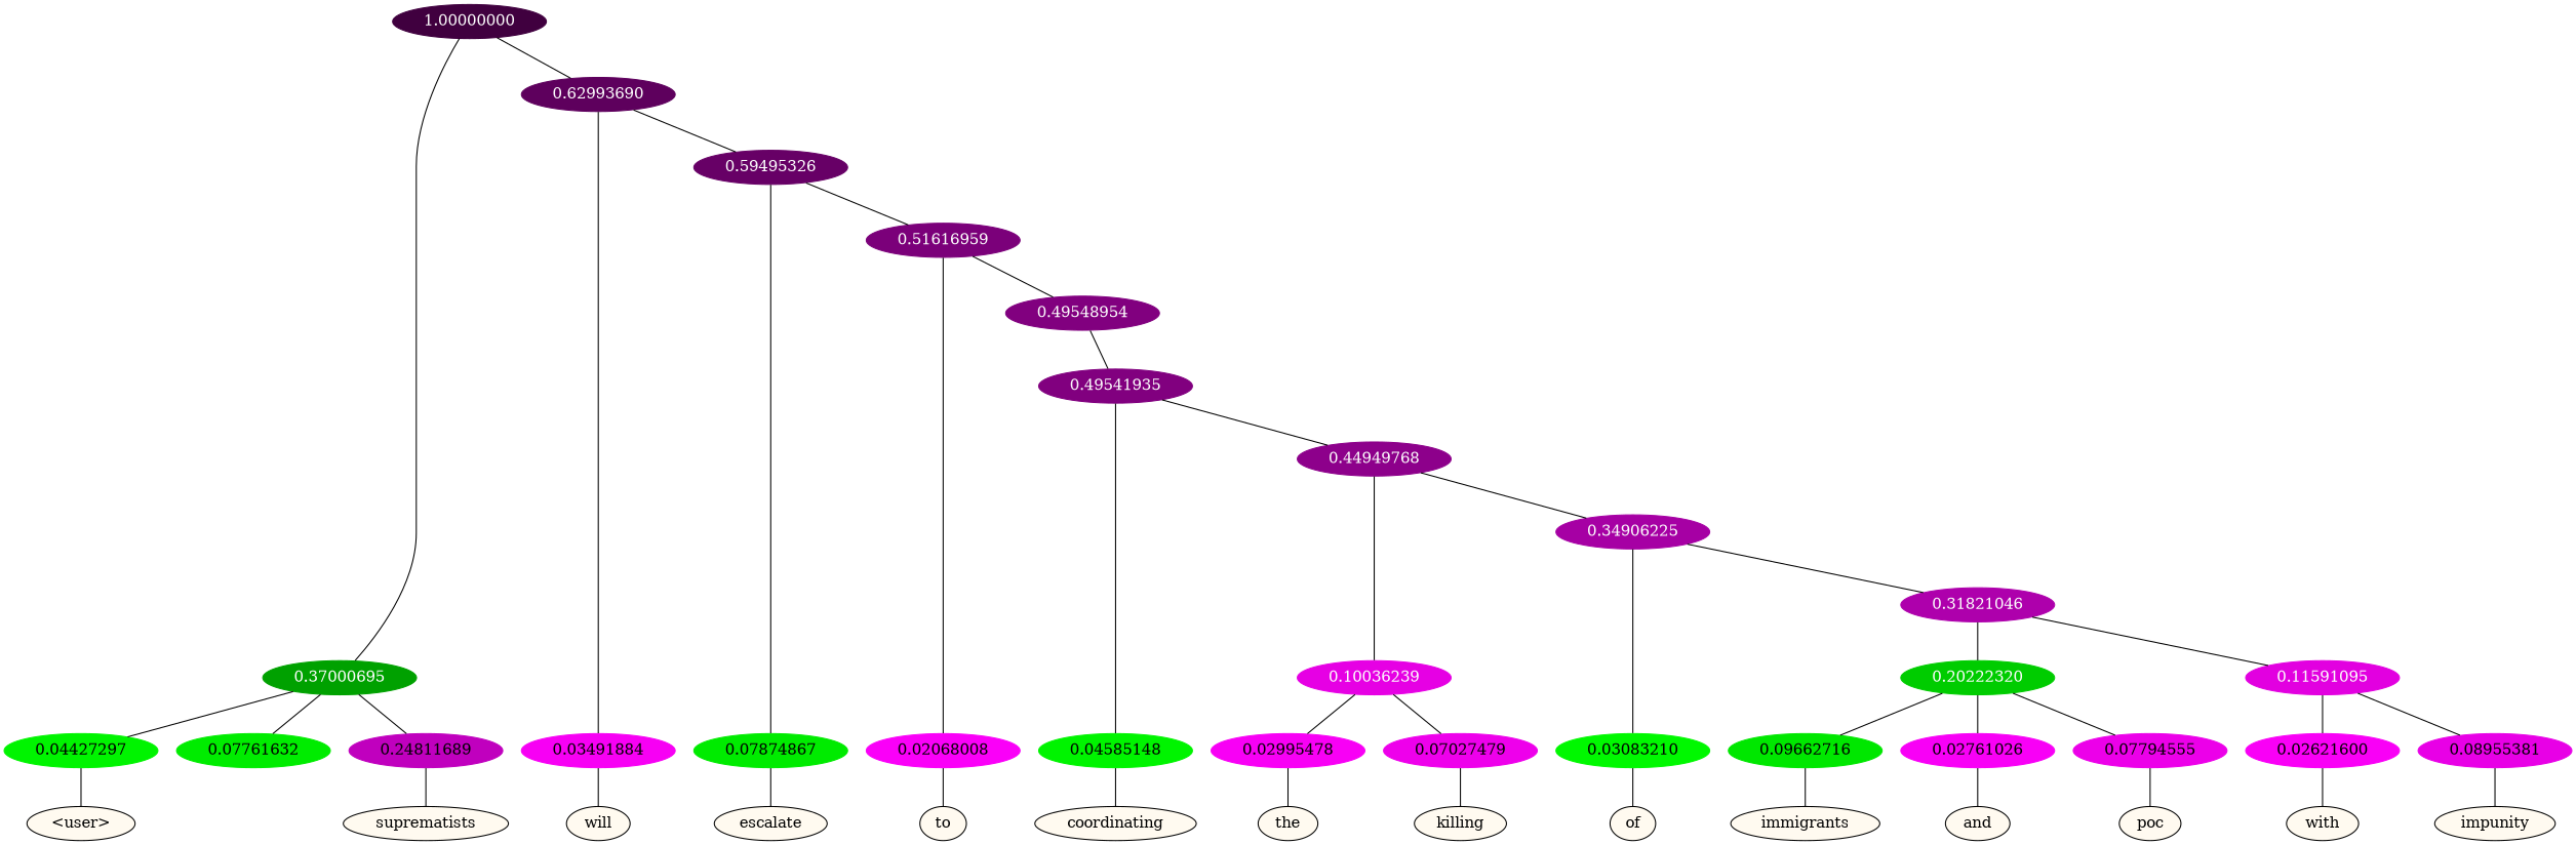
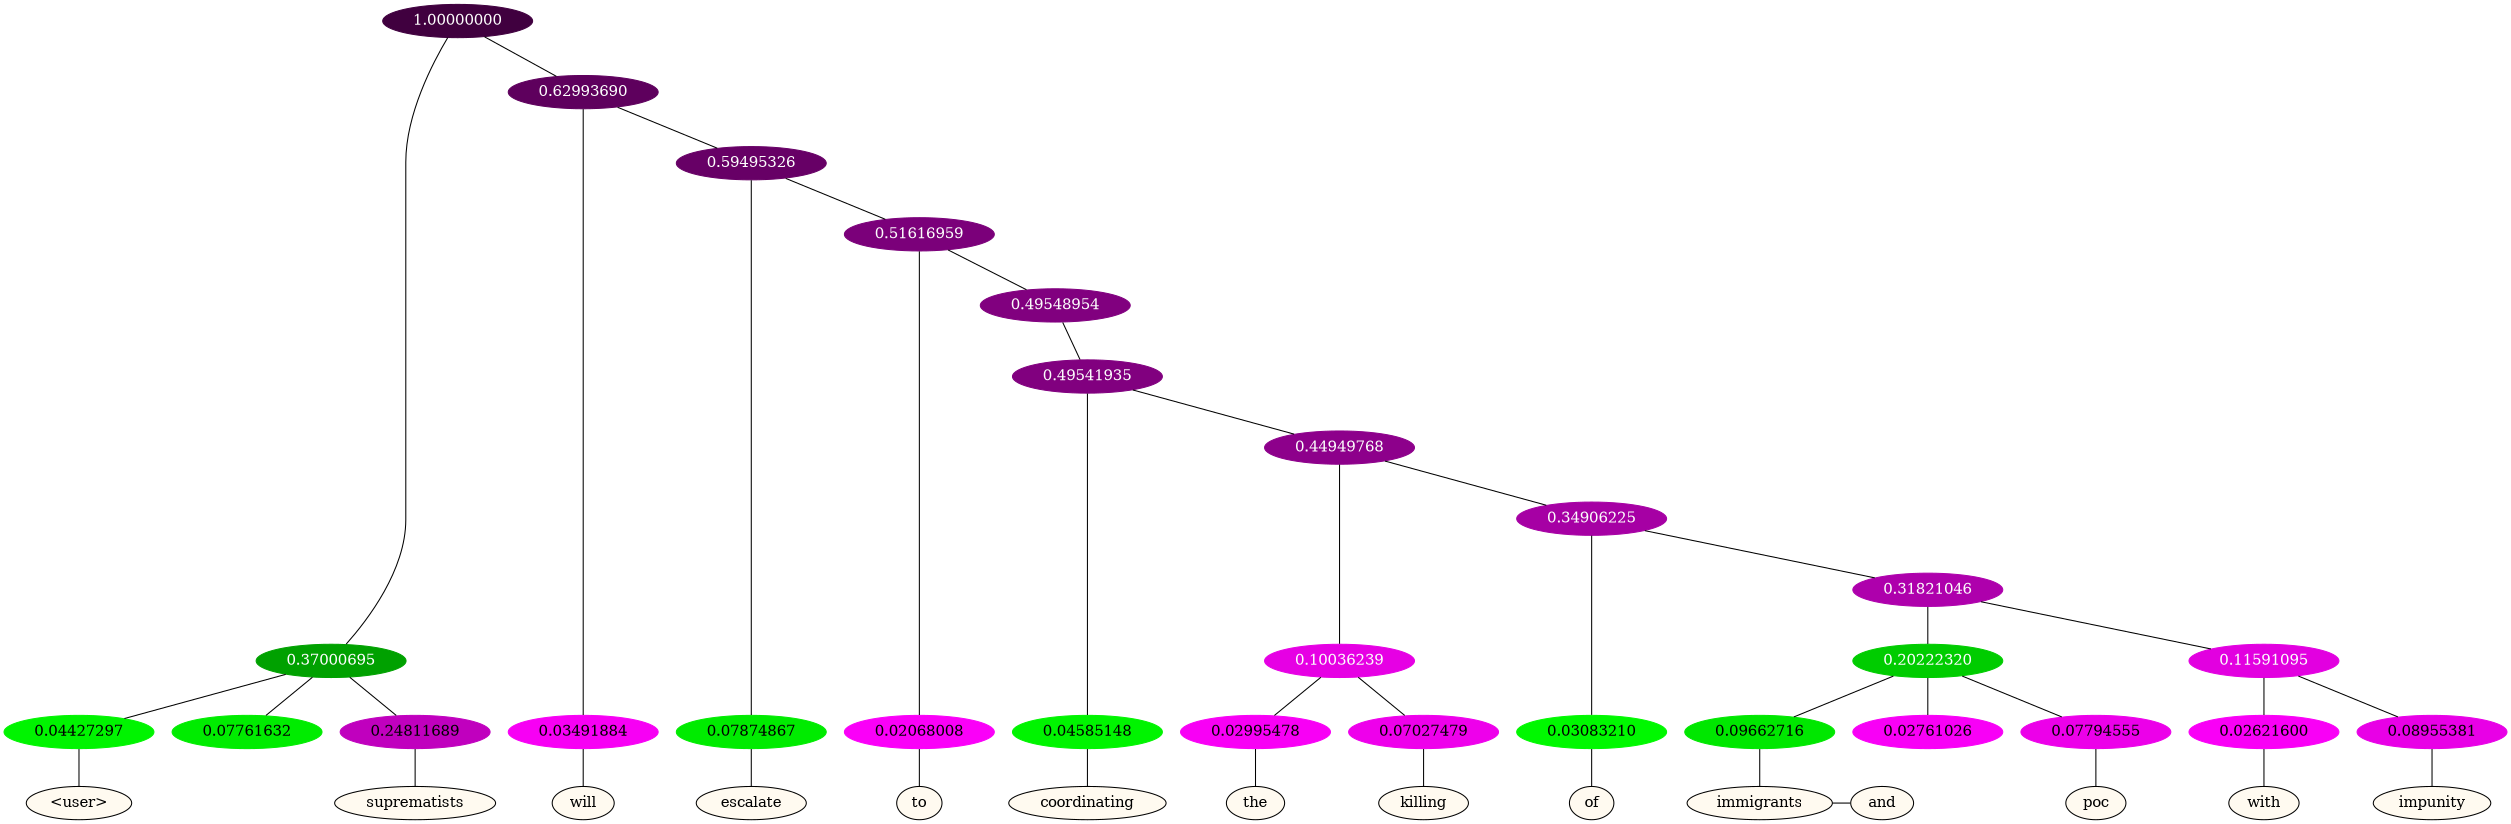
  graph {
    node [color=black format=png nodesep=0.001 ordering=out overlap_scaling=0.01 ranksep=0.001 style=filled fontcolor=black]
    n1 [fillcolor=floralwhite height=0.15 label="\<user\>" style="filled,solid" width=0.15 fontcolor=""]
    n2 [fillcolor=floralwhite height=0.15 label=suprematists style="filled,solid" width=0.15 fontcolor=""]
    n3 [fillcolor=floralwhite height=0.15 label=will style="filled,solid" width=0.15 fontcolor=""]
    n4 [fillcolor=floralwhite height=0.15 label=escalate style="filled,solid" width=0.15 fontcolor=""]
    n5 [fillcolor=floralwhite height=0.15 label=to style="filled,solid" width=0.15 fontcolor=""]
    n6 [fillcolor=floralwhite height=0.15 label=coordinating style="filled,solid" width=0.15 fontcolor=""]
    n7 [fillcolor=floralwhite height=0.15 label=the style="filled,solid" width=0.15 fontcolor=""]
    n8 [fillcolor=floralwhite height=0.15 label=killing style="filled,solid" width=0.15 fontcolor=""]
    n9 [fillcolor=floralwhite height=0.15 label=of style="filled,solid" width=0.15 fontcolor=""]
    n10 [fillcolor=floralwhite height=0.15 label=immigrants style="filled,solid" width=0.15 fontcolor=""]
    n11 [fillcolor=floralwhite height=0.15 label=and style="filled,solid" width=0.15 fontcolor=""]
    n12 [fillcolor=floralwhite height=0.15 label=poc style="filled,solid" width=0.15 fontcolor=""]
    n13 [fillcolor=floralwhite height=0.15 label=with style="filled,solid" width=0.15 fontcolor=""]
    n14 [fillcolor=floralwhite height=0.15 label=impunity style="filled,solid" width=0.15 fontcolor=""]
    n15 [color="0.334 1.000 0.956" height=0.15 label=0.04427297 width=0.15]
    n16 [color="0.334 1.000 0.922" height=0.15 label=0.07761632 width=0.15]
    n17 [color="0.835 1.000 0.752" height=0.15 label=0.24811689 width=0.15]
    n18 [color="0.835 1.000 0.965" height=0.15 label=0.03491884 width=0.15]
    n19 [color="0.334 1.000 0.921" height=0.15 label=0.07874867 width=0.15]
    n20 [color="0.835 1.000 0.979" height=0.15 label=0.02068008 width=0.15]
    n21 [color="0.334 1.000 0.954" height=0.15 label=0.04585148 width=0.15]
    n22 [color="0.835 1.000 0.970" height=0.15 label=0.02995478 width=0.15]
    n23 [color="0.835 1.000 0.930" height=0.15 label=0.07027479 width=0.15]
    n24 [color="0.334 1.000 0.969" height=0.15 label=0.03083210 width=0.15]
    n25 [color="0.334 1.000 0.903" height=0.15 label=0.09662716 width=0.15]
    n26 [color="0.835 1.000 0.972" height=0.15 label=0.02761026 width=0.15]
    n27 [color="0.835 1.000 0.922" height=0.15 label=0.07794555 width=0.15]
    n28 [color="0.835 1.000 0.974" height=0.15 label=0.02621600 width=0.15]
    n29 [color="0.835 1.000 0.910" height=0.15 label=0.08955381 width=0.15]
    n30 [color="0.835 1.000 0.250" fontcolor=grey99 height=0.15 label=1.00000000 width=0.15]
    n31 [color="0.334 1.000 0.630" fontcolor=grey99 height=0.15 label=0.37000695 width=0.15]
    n32 [color="0.835 1.000 0.370" fontcolor=grey99 height=0.15 label=0.62993690 width=0.15]
    n33 [color="0.835 1.000 0.405" fontcolor=grey99 height=0.15 label=0.59495326 width=0.15]
    n34 [color="0.835 1.000 0.484" fontcolor=grey99 height=0.15 label=0.51616959 width=0.15]
    n35 [color="0.835 1.000 0.505" fontcolor=grey99 height=0.15 label=0.49548954 width=0.15]
    n36 [color="0.835 1.000 0.505" fontcolor=grey99 height=0.15 label=0.49541935 width=0.15]
    n37 [color="0.835 1.000 0.551" fontcolor=grey99 height=0.15 label=0.44949768 width=0.15]
    n38 [color="0.835 1.000 0.900" fontcolor=grey99 height=0.15 label=0.10036239 width=0.15]
    n39 [color="0.835 1.000 0.651" fontcolor=grey99 height=0.15 label=0.34906225 width=0.15]
    n40 [color="0.835 1.000 0.682" fontcolor=grey99 height=0.15 label=0.31821046 width=0.15]
    n41 [color="0.334 1.000 0.798" fontcolor=grey99 height=0.15 label=0.20222320 width=0.15]
    n42 [color="0.835 1.000 0.884" fontcolor=grey99 height=0.15 label=0.11591095 width=0.15]
    subgraph sub_1 {
      rank=same
      n1
      n2
      n3
      n4
      n5
      n6
      n7
      n8
      n9
      n10
      n11
      n12
      n13
      n14
    }
    subgraph sub_2 {
      rank=same
      n15
      n16
      n17
      n18
      n19
      n20
      n21
      n22
      n23
      n24
      n25
      n26
      n27
      n28
      n29
    }
    n15 -- n1
    n17 -- n2
    n18 -- n3
    n19 -- n4
    n20 -- n5
    n21 -- n6
    n22 -- n7
    n23 -- n8
    n24 -- n9
    n25 -- n10
-   n26 -- n11
+   n10 -- n11
    n27 -- n12
    n28 -- n13
    n29 -- n14
    n30 -- n31
    n30 -- n32
    n31 -- n15
    n31 -- n16
    n31 -- n17
    n32 -- n18
    n32 -- n33
    n33 -- n19
    n33 -- n34
    n34 -- n20
    n34 -- n35
    n35 -- n36
    n36 -- n21
    n36 -- n37
    n37 -- n38
    n37 -- n39
    n38 -- n22
    n38 -- n23
    n39 -- n24
    n39 -- n40
    n40 -- n41
    n40 -- n42
    n41 -- n25
    n41 -- n26
    n41 -- n27
    n42 -- n28
    n42 -- n29
  }
